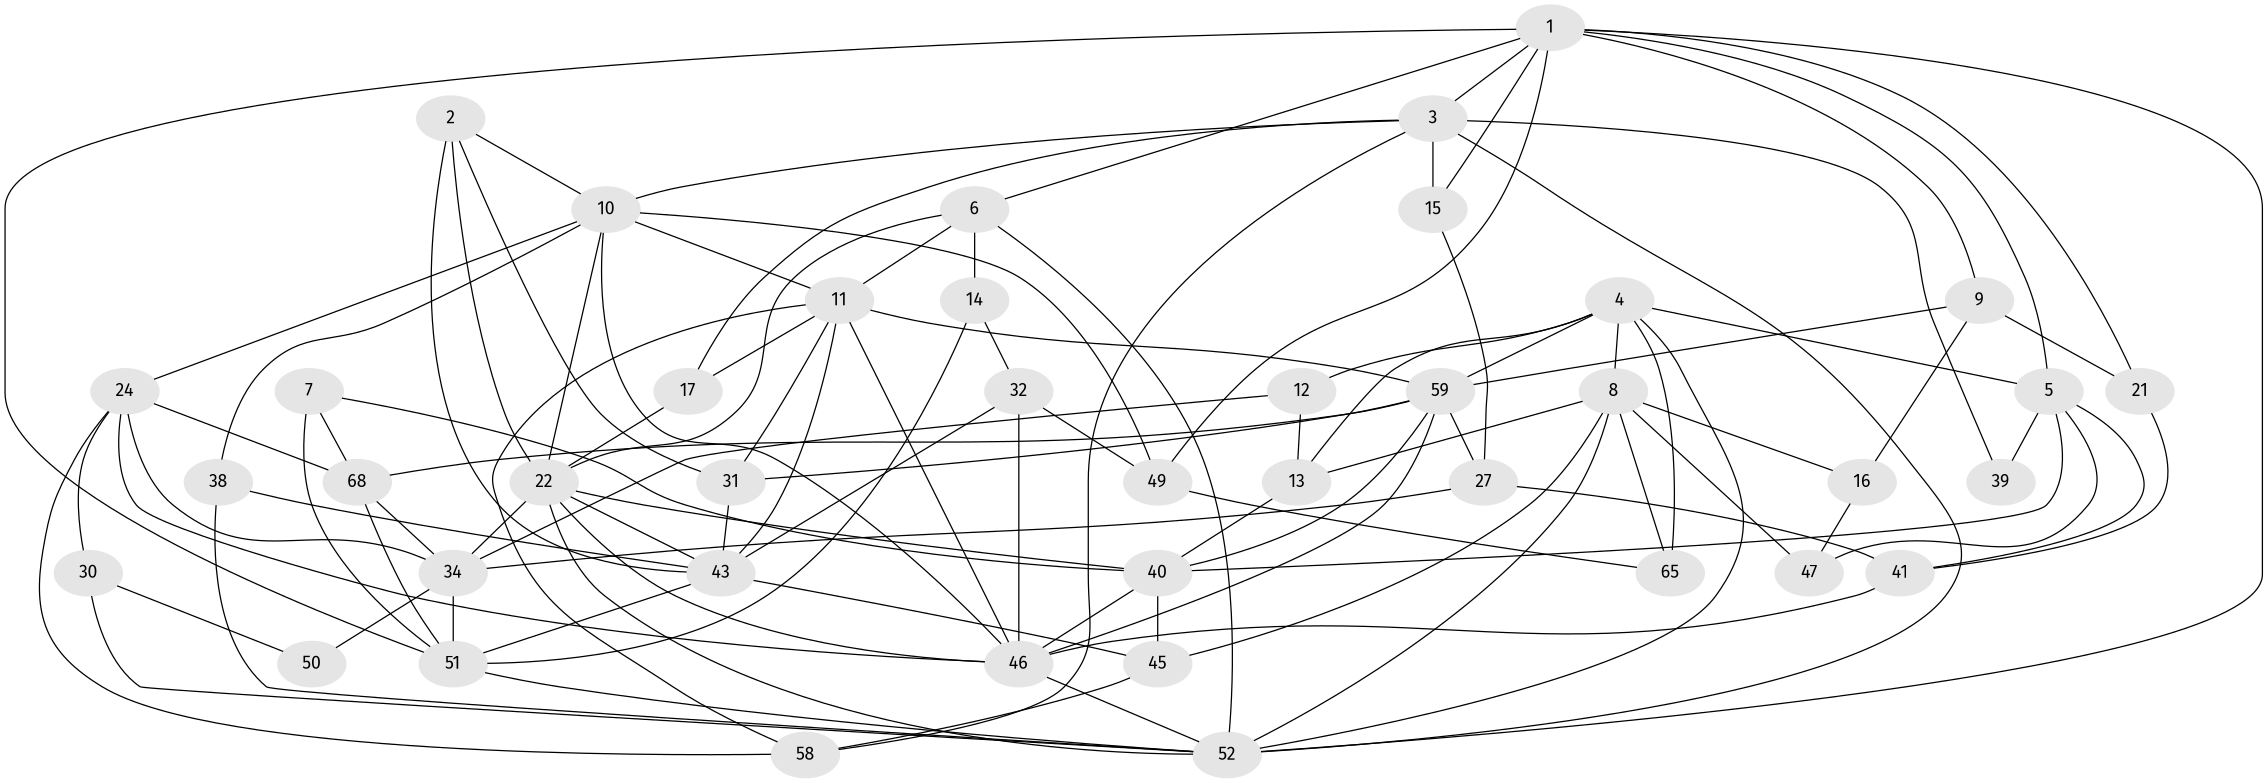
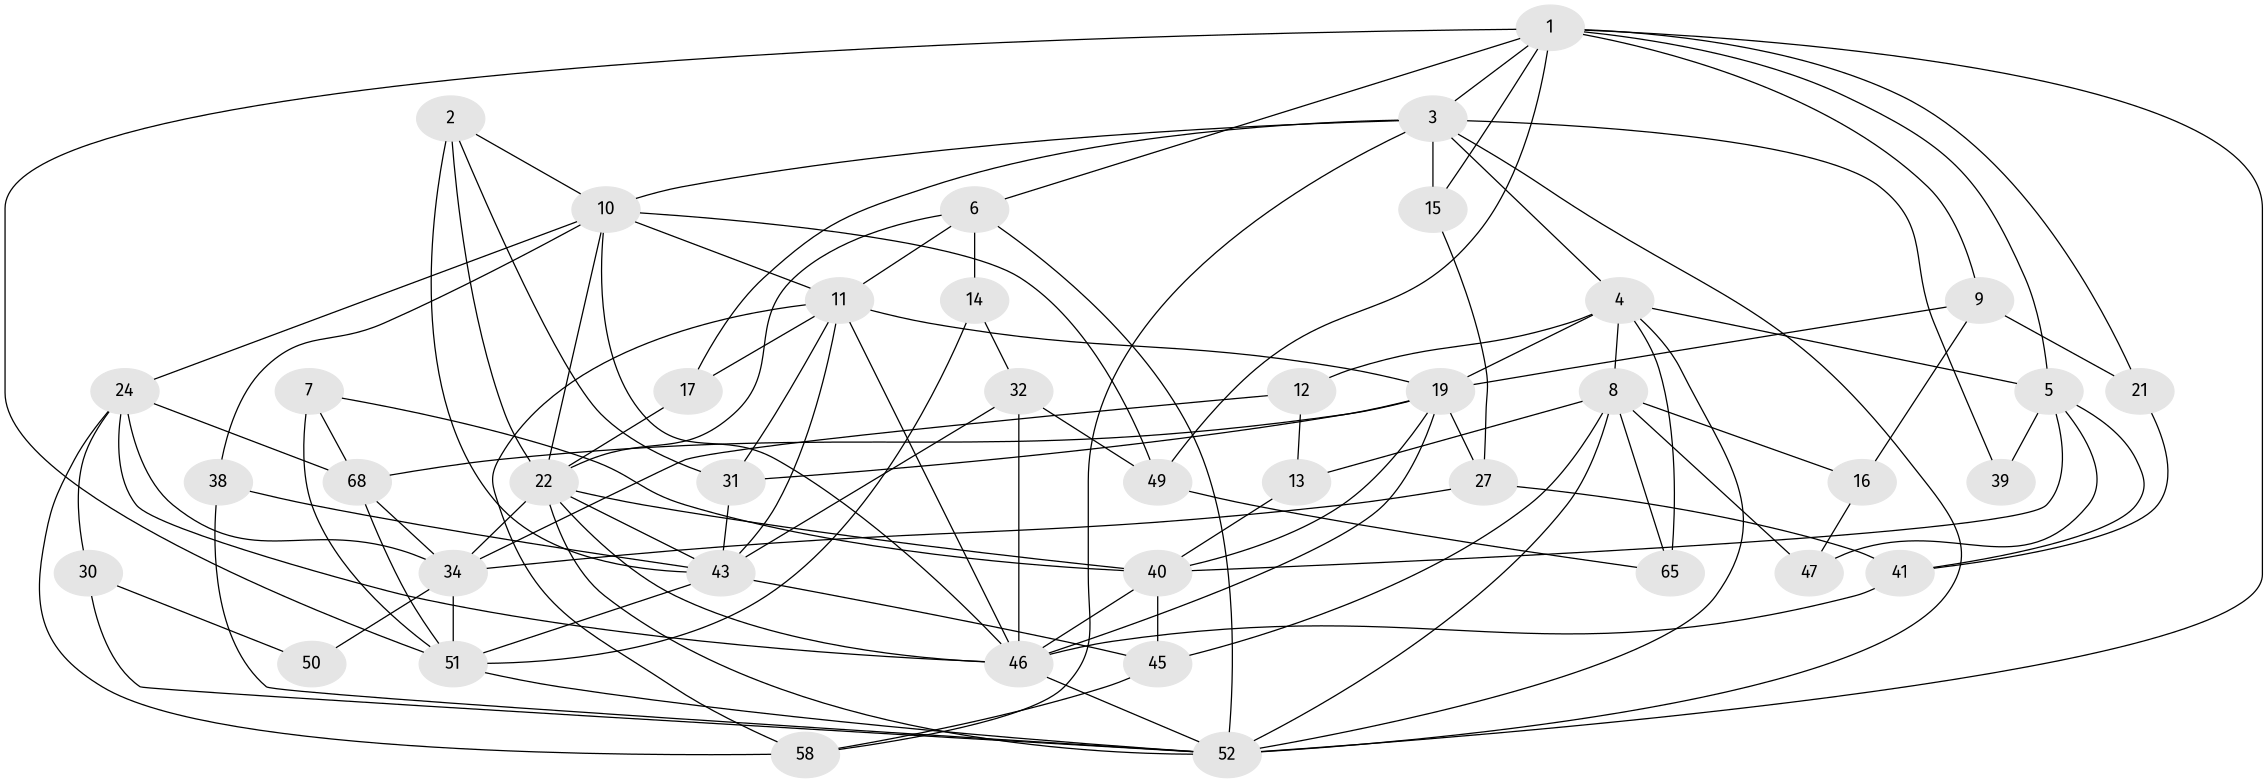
  graph {
    fontname="Fira Sans"
    node [color=gray90 fontname="Fira Sans" style=filled]
    edge [fontname="Fira Sans"]
    1 [super="+29"]
    3 [super="+56"]
    5 [super="+53"]
    6 [super="+42"]
    9 [super="+66"]
    15 [super="+37"]
    21
    49 [super="+62"]
    51 [super="+57"]
    52 [super="+55"]
    10 [super="+18"]
    4 [super="+25"]
    17 [super="+36"]
    39
    58 [super="+63"]
    41
    40 [super="+60"]
    47
    22 [super="+33"]
    11 [super="+20"]
    14 [super="+35"]
-   19 [super="+26" label=59]
+   19 [super="+26"]
    16
    27
    65
    2 [super="+23"]
    31
    43 [super="+61"]
    24 [super="+44"]
    38 [super="+48"]
    46 [super="+67"]
    34 [super="+54"]
    45
    8 [super="+64"]
    12
    13
    n37 [label=68 super="+59"]
    32
    7
    30
    50
    1 -- 3
    1 -- 5
    1 -- 6
    1 -- 9
    1 -- 15
    1 -- 21
    1 -- 49
    1 -- 51
    1 -- 52
    3 -- 15
    3 -- 52
    3 -- 10
-   13 -- 4
+   3 -- 4
    3 -- 17
    3 -- 39
    3 -- 58
    5 -- 39
    5 -- 41
    5 -- 40
    5 -- 47
    6 -- 52
    6 -- 22
    6 -- 11
    6 -- 14
    9 -- 21
    9 -- 19
    9 -- 16
    15 -- 27
    21 -- 41
    49 -- 65
    51 -- 52
    10 -- 49
    10 -- 22
    10 -- 11
    10 -- 24
    10 -- 38
    10 -- 46
    4 -- 5
    4 -- 52
    4 -- 19
    4 -- 65
    4 -- 8
    4 -- 12
    17 -- 22
    41 -- 46
    40 -- 46
    40 -- 45
    22 -- 52
    22 -- 40
    22 -- 43
    22 -- 46
    22 -- 34
    11 -- 17
    11 -- 58
    11 -- 19
    11 -- 31
    11 -- 43
    11 -- 46
    14 -- 51
    14 -- 32
    19 -- 40
    19 -- 27
    19 -- 31
    19 -- 46
    19 -- n37
    16 -- 47
    27 -- 41
    27 -- 34
    2 -- 10
    2 -- 22
    2 -- 31
    2 -- 43
    31 -- 43
    43 -- 51
    43 -- 45
    24 -- 58
    24 -- 46
    24 -- 34
    24 -- n37
    24 -- 30
    38 -- 52
    38 -- 43
    46 -- 52
    34 -- 51 [weight=2]
    34 -- 50
    45 -- 58
    8 -- 52 [weight=2]
    8 -- 47
    8 -- 16
    8 -- 65
    8 -- 45
    8 -- 13
    12 -- 34
    12 -- 13
    13 -- 40
    n37 -- 51
    n37 -- 34
    32 -- 49
    32 -- 43
    32 -- 46
    7 -- 51
    7 -- 40
    7 -- n37
    30 -- 52
    30 -- 50
  }
